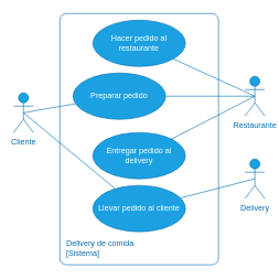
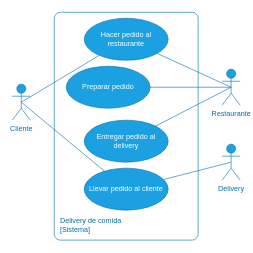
  <mxCell id="0" />
  <mxCell id="1" parent="0" />
  <mxCell id="2" value="&lt;font style=&quot;font-size: 12px;&quot;&gt;&lt;span style=&quot;font-size: 12px;&quot;&gt;&lt;div style=&quot;text-align: left; font-size: 12px;&quot;&gt;Delivery de comida&lt;/div&gt;&lt;/span&gt;&lt;/font&gt;&lt;div style=&quot;text-align: left; font-size: 12px;&quot;&gt;[Sistema]&lt;/div&gt;" style="rounded=1;fontSize=12;whiteSpace=wrap;html=1;arcSize=20;fillColor=none;strokeColor=#006EAF;fontColor=#036aa8;labelBackgroundColor=none;align=left;verticalAlign=bottom;labelBorderColor=none;spacingTop=0;spacing=10;metaEdit=1;rotatable=0;perimeter=rectanglePerimeter;labelPadding=0;allowArrows=0;connectable=0;expand=0;recursiveResize=0;editable=1;pointerEvents=0;absoluteArcSize=1;points=[[0.25,0,0],[0.5,0,0],[0.75,0,0],[1,0.25,0],[1,0.5,0],[1,0.75,0],[0.75,1,0],[0.5,1,0],[0.25,1,0],[0,0.75,0],[0,0.5,0],[0,0.25,0]];fontStyle=0" vertex="1" parent="1"><mxGeometry x="90" y="20" width="240" height="380" as="geometry" /></mxCell>
- <mxCell id="3" value="" style="edgeStyle=none;html=1;endArrow=none;endFill=0;exitX=0.5;exitY=0.5;exitDx=0;exitDy=0;exitPerimeter=0;fillColor=#1ba1e2;strokeColor=#006EAF;" parent="1" source="4" target="9" edge="1"><mxGeometry relative="1" as="geometry" /></mxCell>
+ <mxCell id="3" value="" style="edgeStyle=none;html=1;endArrow=none;endFill=0;exitX=0.5;exitY=0.5;exitDx=0;exitDy=0;exitPerimeter=0;fillColor=#1ba1e2;strokeColor=#006EAF;" parent="1" source="4" target="6" edge="1"><mxGeometry relative="1" as="geometry" /></mxCell>
  <mxCell id="4" value="Cliente" style="shape=umlActor;verticalLabelPosition=bottom;verticalAlign=top;html=1;fillColor=#1ba1e2;fontColor=#006eaf;strokeColor=#006EAF;" parent="1" vertex="1"><mxGeometry x="20" y="140" width="30" height="60" as="geometry" /></mxCell>
  <mxCell id="5" value="" style="edgeStyle=none;html=1;endArrow=none;endFill=0;entryX=0.5;entryY=0.5;entryDx=0;entryDy=0;entryPerimeter=0;fillColor=#1ba1e2;strokeColor=#006EAF;" parent="1" source="6" target="7" edge="1"><mxGeometry relative="1" as="geometry" /></mxCell>
  <mxCell id="6" value="Hacer pedido al restaurante" style="ellipse;whiteSpace=wrap;html=1;fillColor=#1ba1e2;fontColor=#ffffff;strokeColor=#006EAF;" parent="1" vertex="1"><mxGeometry x="140" y="30" width="140" height="70" as="geometry" /></mxCell>
  <mxCell id="7" value="Restaurante" style="shape=umlActor;verticalLabelPosition=bottom;verticalAlign=top;html=1;fillColor=#1ba1e2;fontColor=#006eaf;strokeColor=#006EAF;" parent="1" vertex="1"><mxGeometry x="370" y="115" width="30" height="60" as="geometry" /></mxCell>
  <mxCell id="8" value="Delivery" style="shape=umlActor;verticalLabelPosition=bottom;verticalAlign=top;html=1;fillColor=#1ba1e2;fontColor=#006eaf;strokeColor=#006EAF;" parent="1" vertex="1"><mxGeometry x="370" y="240" width="30" height="60" as="geometry" /></mxCell>
  <mxCell id="9" value="Preparar pedido" style="ellipse;whiteSpace=wrap;html=1;fillColor=#1ba1e2;fontColor=#ffffff;strokeColor=#006EAF;" parent="1" vertex="1"><mxGeometry x="110" y="110" width="140" height="70" as="geometry" /></mxCell>
  <mxCell id="10" value="" style="endArrow=none;html=1;entryX=0.5;entryY=0.5;entryDx=0;entryDy=0;entryPerimeter=0;fillColor=#1ba1e2;strokeColor=#006EAF;" parent="1" source="9" target="7" edge="1"><mxGeometry relative="1" as="geometry"><mxPoint x="260" y="260" as="sourcePoint" /><mxPoint x="340" y="240" as="targetPoint" /></mxGeometry></mxCell>
  <mxCell id="11" value="Entregar pedido al delivery" style="ellipse;whiteSpace=wrap;html=1;fillColor=#1ba1e2;fontColor=#ffffff;strokeColor=#006EAF;" parent="1" vertex="1"><mxGeometry x="140" y="200" width="140" height="70" as="geometry" /></mxCell>
  <mxCell id="12" value="Llevar pedido al cliente" style="ellipse;whiteSpace=wrap;html=1;fillColor=#1ba1e2;fontColor=#ffffff;strokeColor=#006EAF;" parent="1" vertex="1"><mxGeometry x="140" y="280" width="140" height="70" as="geometry" /></mxCell>
  <mxCell id="13" value="" style="endArrow=none;html=1;entryX=0.5;entryY=0.5;entryDx=0;entryDy=0;entryPerimeter=0;fillColor=#1ba1e2;strokeColor=#006EAF;" parent="1" source="11" target="7" edge="1"><mxGeometry relative="1" as="geometry"><mxPoint x="279.36" y="176.45" as="sourcePoint" /><mxPoint x="380" y="140" as="targetPoint" /></mxGeometry></mxCell>
  <mxCell id="14" value="" style="endArrow=none;html=1;entryX=0.5;entryY=0.5;entryDx=0;entryDy=0;entryPerimeter=0;fillColor=#1ba1e2;strokeColor=#006EAF;" parent="1" source="12" target="8" edge="1"><mxGeometry relative="1" as="geometry"><mxPoint x="279.265" y="263.626" as="sourcePoint" /><mxPoint x="395" y="300" as="targetPoint" /></mxGeometry></mxCell>
  <mxCell id="15" value="" style="edgeStyle=none;html=1;endArrow=none;endFill=0;exitX=0.5;exitY=0.5;exitDx=0;exitDy=0;exitPerimeter=0;fillColor=#1ba1e2;strokeColor=#006EAF;" parent="1" source="4" target="12" edge="1"><mxGeometry relative="1" as="geometry"><mxPoint x="70" y="70.455" as="sourcePoint" /><mxPoint x="150.128" y="72.883" as="targetPoint" /></mxGeometry></mxCell>
